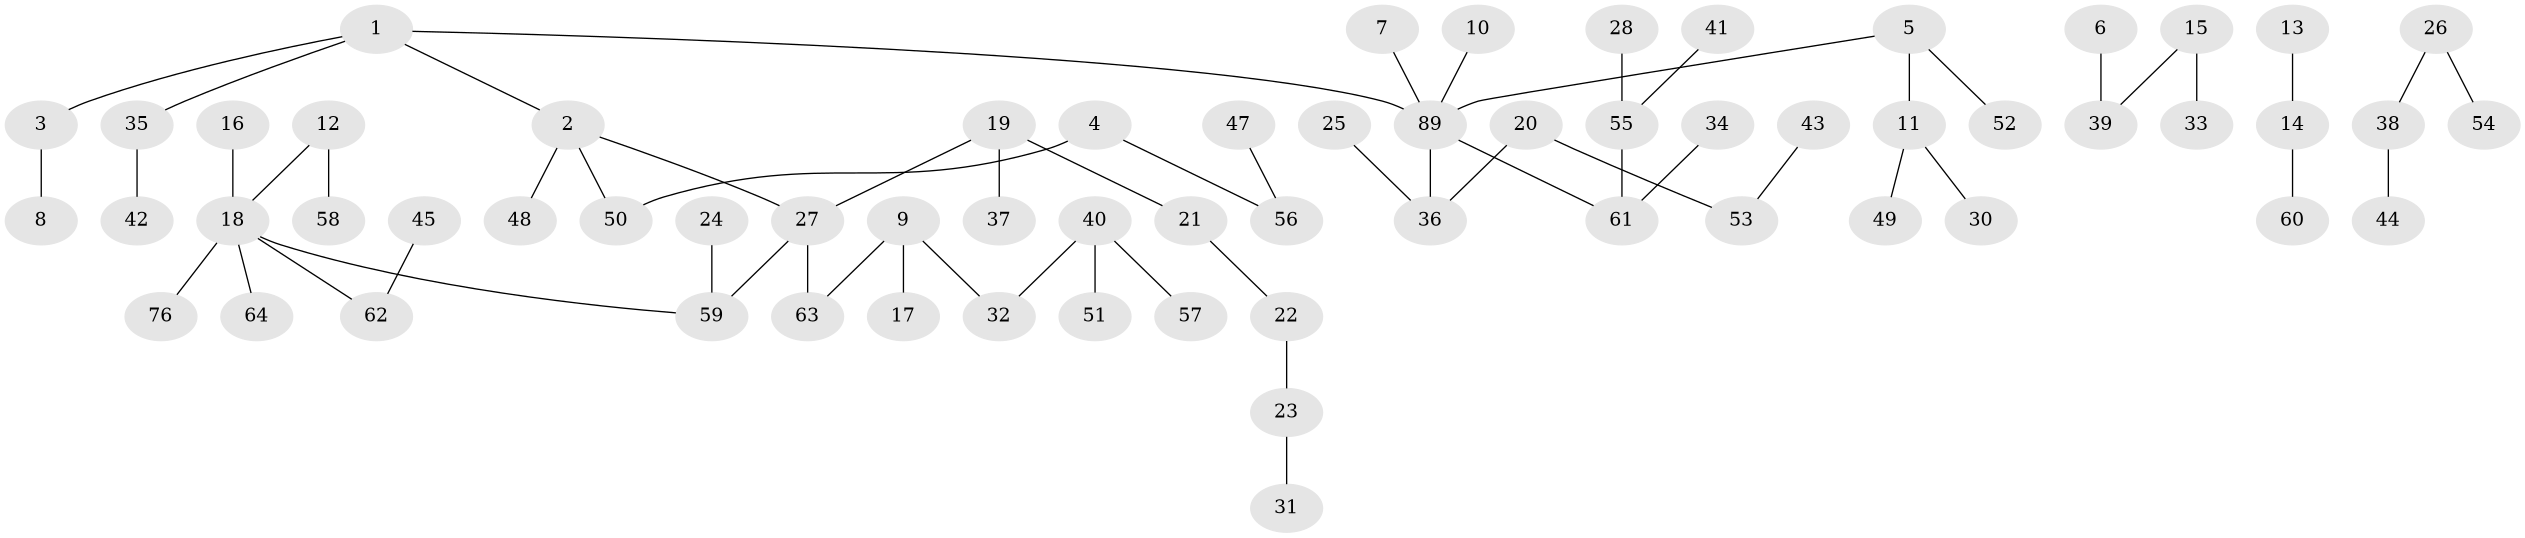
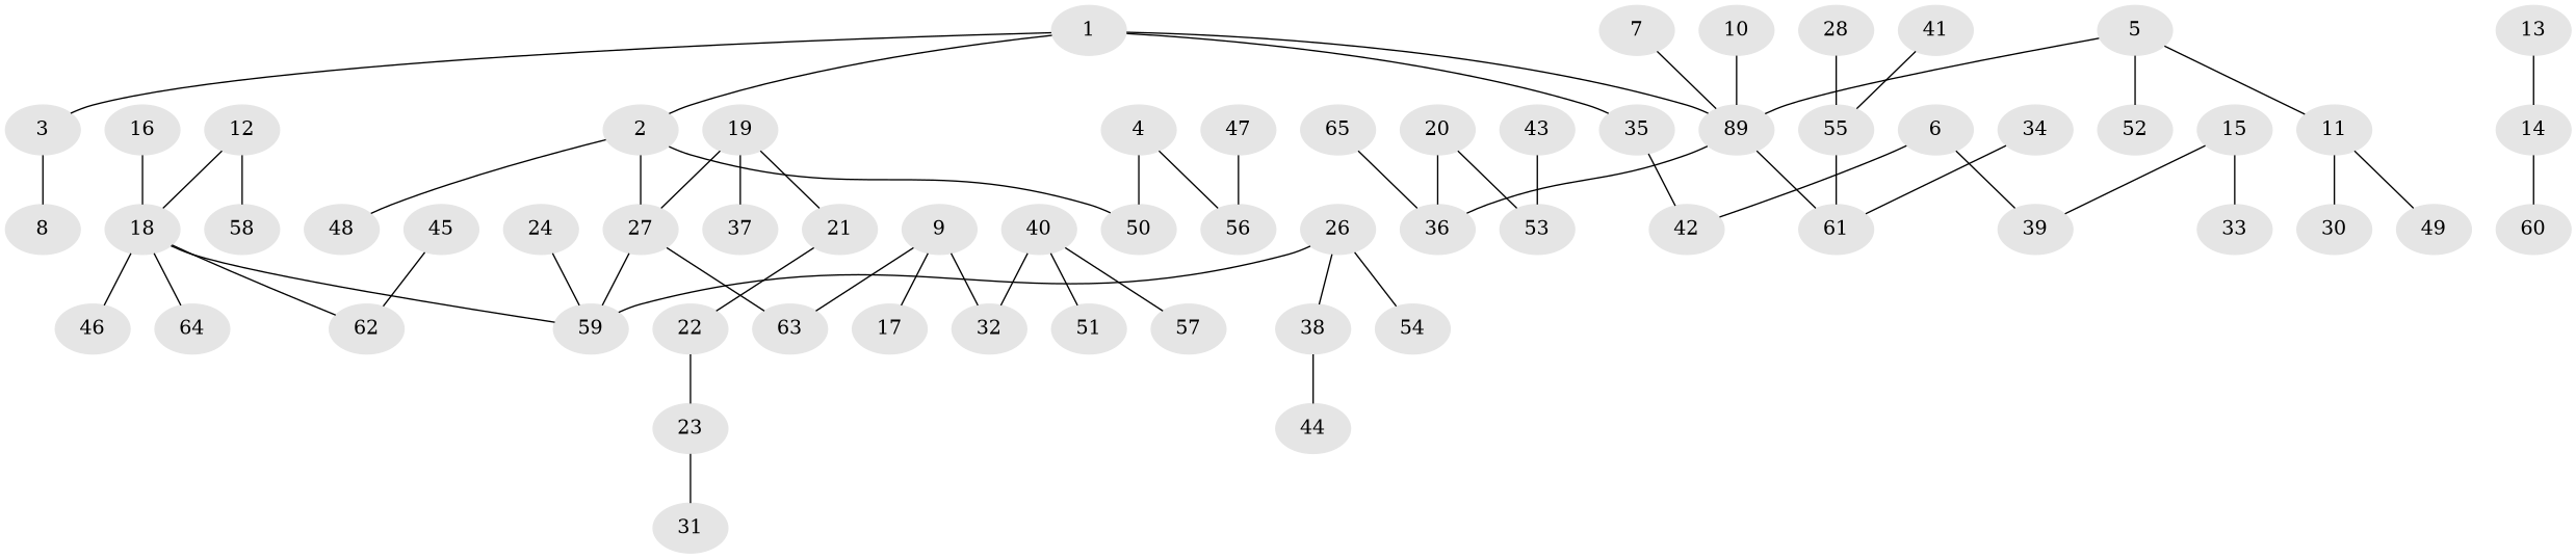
  graph {
    node [color=gray90 style=filled]
    edge [weight=1.0]
    1
    2
    3
    n4 [label=89]
    35
    27
    48
    50
    8
    36
    61
    42
    63
    59
    4
    56
    5
    11
    52
    30
    49
    6
    39
    7
    13
    14
    9
    17
    32
    10
    12
    18
    58
-   46 [label=76]
+   46
    62
    64
    60
    15
    33
    16
    19
    21
    37
    22
    20
    53
    23
    31
    24
-   25
+   25 [label=65]
    26
    38
    54
    44
    28
    55
    34
    40
    51
    57
    41
    43
    45
    47
    1 -- 2
    1 -- 3
    1 -- n4
    1 -- 35
    2 -- 27
    2 -- 48
    2 -- 50
    3 -- 8
    n4 -- 36
    n4 -- 61
    35 -- 42
    27 -- 63
    27 -- 59
    4 -- 50
    4 -- 56
    5 -- n4
    5 -- 11
    5 -- 52
    11 -- 30
    11 -- 49
+   6 -- 42
    6 -- 39
    7 -- n4
    13 -- 14
    14 -- 60
    9 -- 63
    9 -- 17
    9 -- 32
    10 -- n4
    12 -- 18
    12 -- 58
    18 -- 59
    18 -- 46
    18 -- 62
    18 -- 64
    15 -- 39
    15 -- 33
    16 -- 18
    19 -- 27
    19 -- 21
    19 -- 37
    21 -- 22
    22 -- 23
    20 -- 36
    20 -- 53
    23 -- 31
    24 -- 59
    25 -- 36
+   26 -- 59
    26 -- 38
    26 -- 54
    38 -- 44
    28 -- 55
    55 -- 61
    34 -- 61
    40 -- 32
    40 -- 51
    40 -- 57
    41 -- 55
    43 -- 53
    45 -- 62
    47 -- 56
  }
